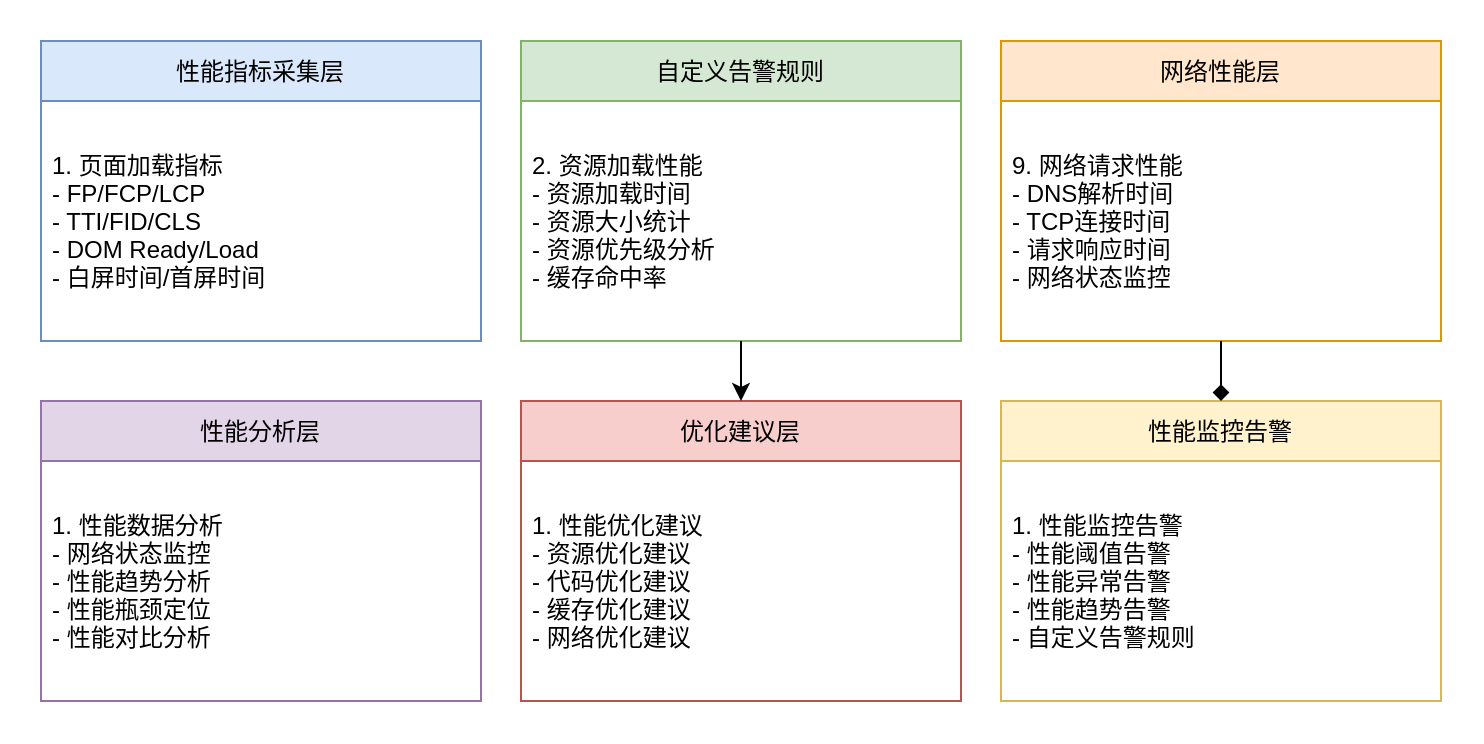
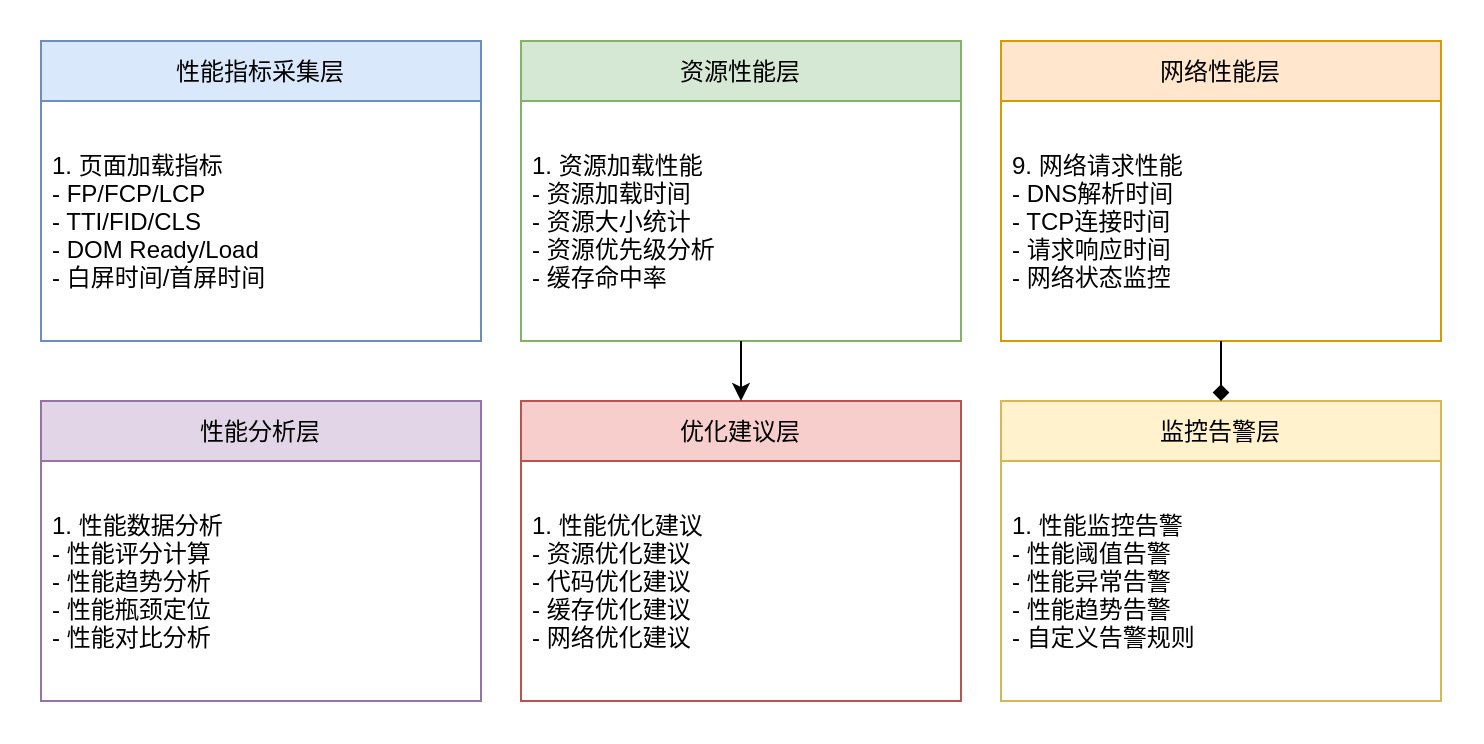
  <mxCell id="0" />
  <mxCell id="1" parent="0" />
  <mxCell id="2" value="性能指标采集层" style="swimlane;fontStyle=0;childLayout=stackLayout;horizontal=1;startSize=30;horizontalStack=0;resizeParent=1;resizeParentMax=0;resizeLast=0;collapsible=1;marginBottom=0;fillColor=#dae8fc;strokeColor=#6c8ebf;" parent="1" vertex="1"><mxGeometry x="20" y="20" width="220" height="150" as="geometry" /></mxCell>
  <mxCell id="3" value="1. 页面加载指标&#10;- FP/FCP/LCP&#10;- TTI/FID/CLS&#10;- DOM Ready/Load&#10;- 白屏时间/首屏时间" style="text;strokeColor=none;fillColor=none;align=left;verticalAlign=middle;spacingLeft=4;spacingRight=4;overflow=hidden;points=[[0,0.5],[1,0.5]];portConstraint=eastwest;rotatable=0;" parent="2" vertex="1"><mxGeometry y="30" width="220" height="120" as="geometry" /></mxCell>
- <mxCell id="4" value="自定义告警规则" style="swimlane;fontStyle=0;childLayout=stackLayout;horizontal=1;startSize=30;horizontalStack=0;resizeParent=1;resizeParentMax=0;resizeLast=0;collapsible=1;marginBottom=0;fillColor=#d5e8d4;strokeColor=#82b366;" parent="1" vertex="1"><mxGeometry x="260" y="20" width="220" height="150" as="geometry" /></mxCell>
- <mxCell id="5" value="2. 资源加载性能&#10;- 资源加载时间&#10;- 资源大小统计&#10;- 资源优先级分析&#10;- 缓存命中率" style="text;strokeColor=none;fillColor=none;align=left;verticalAlign=middle;spacingLeft=4;spacingRight=4;overflow=hidden;points=[[0,0.5],[1,0.5]];portConstraint=eastwest;rotatable=0;" parent="4" vertex="1"><mxGeometry y="30" width="220" height="120" as="geometry" /></mxCell>
+ <mxCell id="4" value="资源性能层" style="swimlane;fontStyle=0;childLayout=stackLayout;horizontal=1;startSize=30;horizontalStack=0;resizeParent=1;resizeParentMax=0;resizeLast=0;collapsible=1;marginBottom=0;fillColor=#d5e8d4;strokeColor=#82b366;" parent="1" vertex="1"><mxGeometry x="260" y="20" width="220" height="150" as="geometry" /></mxCell>
+ <mxCell id="5" value="1. 资源加载性能&#10;- 资源加载时间&#10;- 资源大小统计&#10;- 资源优先级分析&#10;- 缓存命中率" style="text;strokeColor=none;fillColor=none;align=left;verticalAlign=middle;spacingLeft=4;spacingRight=4;overflow=hidden;points=[[0,0.5],[1,0.5]];portConstraint=eastwest;rotatable=0;" parent="4" vertex="1"><mxGeometry y="30" width="220" height="120" as="geometry" /></mxCell>
  <mxCell id="6" value="网络性能层" style="swimlane;fontStyle=0;childLayout=stackLayout;horizontal=1;startSize=30;horizontalStack=0;resizeParent=1;resizeParentMax=0;resizeLast=0;collapsible=1;marginBottom=0;fillColor=#ffe6cc;strokeColor=#d79b00;" parent="1" vertex="1"><mxGeometry x="500" y="20" width="220" height="150" as="geometry" /></mxCell>
  <mxCell id="7" value="9. 网络请求性能&#10;- DNS解析时间&#10;- TCP连接时间&#10;- 请求响应时间&#10;- 网络状态监控" style="text;strokeColor=none;fillColor=none;align=left;verticalAlign=middle;spacingLeft=4;spacingRight=4;overflow=hidden;points=[[0,0.5],[1,0.5]];portConstraint=eastwest;rotatable=0;" parent="6" vertex="1"><mxGeometry y="30" width="220" height="120" as="geometry" /></mxCell>
  <mxCell id="8" value="性能分析层" style="swimlane;fontStyle=0;childLayout=stackLayout;horizontal=1;startSize=30;horizontalStack=0;resizeParent=1;resizeParentMax=0;resizeLast=0;collapsible=1;marginBottom=0;fillColor=#e1d5e7;strokeColor=#9673a6;" parent="1" vertex="1"><mxGeometry x="20" y="200" width="220" height="150" as="geometry" /></mxCell>
- <mxCell id="9" value="1. 性能数据分析&#10;- 网络状态监控&#10;- 性能趋势分析&#10;- 性能瓶颈定位&#10;- 性能对比分析" style="text;strokeColor=none;fillColor=none;align=left;verticalAlign=middle;spacingLeft=4;spacingRight=4;overflow=hidden;points=[[0,0.5],[1,0.5]];portConstraint=eastwest;rotatable=0;" parent="8" vertex="1"><mxGeometry y="30" width="220" height="120" as="geometry" /></mxCell>
+ <mxCell id="9" value="1. 性能数据分析&#10;- 性能评分计算&#10;- 性能趋势分析&#10;- 性能瓶颈定位&#10;- 性能对比分析" style="text;strokeColor=none;fillColor=none;align=left;verticalAlign=middle;spacingLeft=4;spacingRight=4;overflow=hidden;points=[[0,0.5],[1,0.5]];portConstraint=eastwest;rotatable=0;" parent="8" vertex="1"><mxGeometry y="30" width="220" height="120" as="geometry" /></mxCell>
  <mxCell id="10" value="优化建议层" style="swimlane;fontStyle=0;childLayout=stackLayout;horizontal=1;startSize=30;horizontalStack=0;resizeParent=1;resizeParentMax=0;resizeLast=0;collapsible=1;marginBottom=0;fillColor=#f8cecc;strokeColor=#b85450;" parent="1" vertex="1"><mxGeometry x="260" y="200" width="220" height="150" as="geometry" /></mxCell>
  <mxCell id="11" value="1. 性能优化建议&#10;- 资源优化建议&#10;- 代码优化建议&#10;- 缓存优化建议&#10;- 网络优化建议" style="text;strokeColor=none;fillColor=none;align=left;verticalAlign=middle;spacingLeft=4;spacingRight=4;overflow=hidden;points=[[0,0.5],[1,0.5]];portConstraint=eastwest;rotatable=0;" parent="10" vertex="1"><mxGeometry y="30" width="220" height="120" as="geometry" /></mxCell>
- <mxCell id="12" value="性能监控告警" style="swimlane;fontStyle=0;childLayout=stackLayout;horizontal=1;startSize=30;horizontalStack=0;resizeParent=1;resizeParentMax=0;resizeLast=0;collapsible=1;marginBottom=0;fillColor=#fff2cc;strokeColor=#d6b656;" parent="1" vertex="1"><mxGeometry x="500" y="200" width="220" height="150" as="geometry" /></mxCell>
+ <mxCell id="12" value="监控告警层" style="swimlane;fontStyle=0;childLayout=stackLayout;horizontal=1;startSize=30;horizontalStack=0;resizeParent=1;resizeParentMax=0;resizeLast=0;collapsible=1;marginBottom=0;fillColor=#fff2cc;strokeColor=#d6b656;" parent="1" vertex="1"><mxGeometry x="500" y="200" width="220" height="150" as="geometry" /></mxCell>
  <mxCell id="13" value="1. 性能监控告警&#10;- 性能阈值告警&#10;- 性能异常告警&#10;- 性能趋势告警&#10;- 自定义告警规则" style="text;strokeColor=none;fillColor=none;align=left;verticalAlign=middle;spacingLeft=4;spacingRight=4;overflow=hidden;points=[[0,0.5],[1,0.5]];portConstraint=eastwest;rotatable=0;" parent="12" vertex="1"><mxGeometry y="30" width="220" height="120" as="geometry" /></mxCell>
  <mxCell id="14" value="" style="endArrow=classic;html=1;exitX=0.5;exitY=1;exitDx=0;exitDy=0;entryX=0.5;entryY=0;entryDx=0;entryDy=0;" parent="1" source="4" target="10" edge="1"><mxGeometry width="50" height="50" relative="1" as="geometry" /></mxCell>
  <mxCell id="15" value="" style="endArrow=diamond;html=1;exitX=0.5;exitY=1;exitDx=0;exitDy=0;entryX=0.5;entryY=0;entryDx=0;entryDy=0;" parent="1" source="6" target="12" edge="1"><mxGeometry width="50" height="50" relative="1" as="geometry" /></mxCell>
